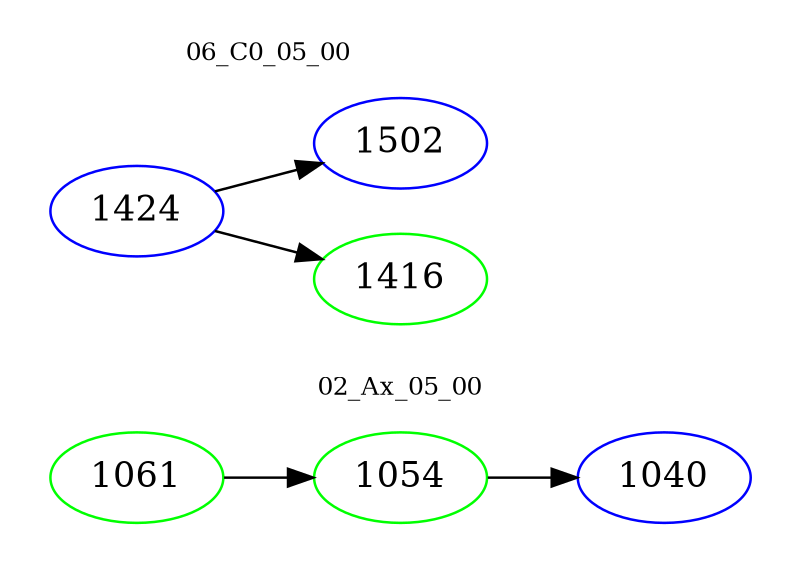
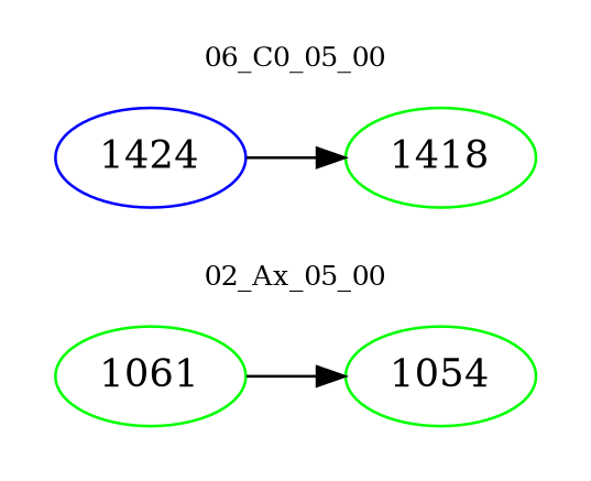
  digraph {
    rankdir=LR
    node [color=green]
    edge [color=black]
    n1 [label=1061]
    n2 [label=1054]
-   n3 [color=blue label=1040]
-   n4 [label=1416]
+   n4 [label=1418]
    n5 [color=blue label=1424]
-   n6 [color=blue label=1502]
    subgraph cluster_1 {
      color=white
      fontsize=10
      label="02_Ax_05_00"
      n1
      n2
-     n3
    }
    subgraph cluster_2 {
      color=white
      fontsize=10
      label="06_C0_05_00"
      n4
      n5
-     n6
    }
    n1 -> n2
-   n2 -> n3
    n5 -> n4
-   n5 -> n6
  }
